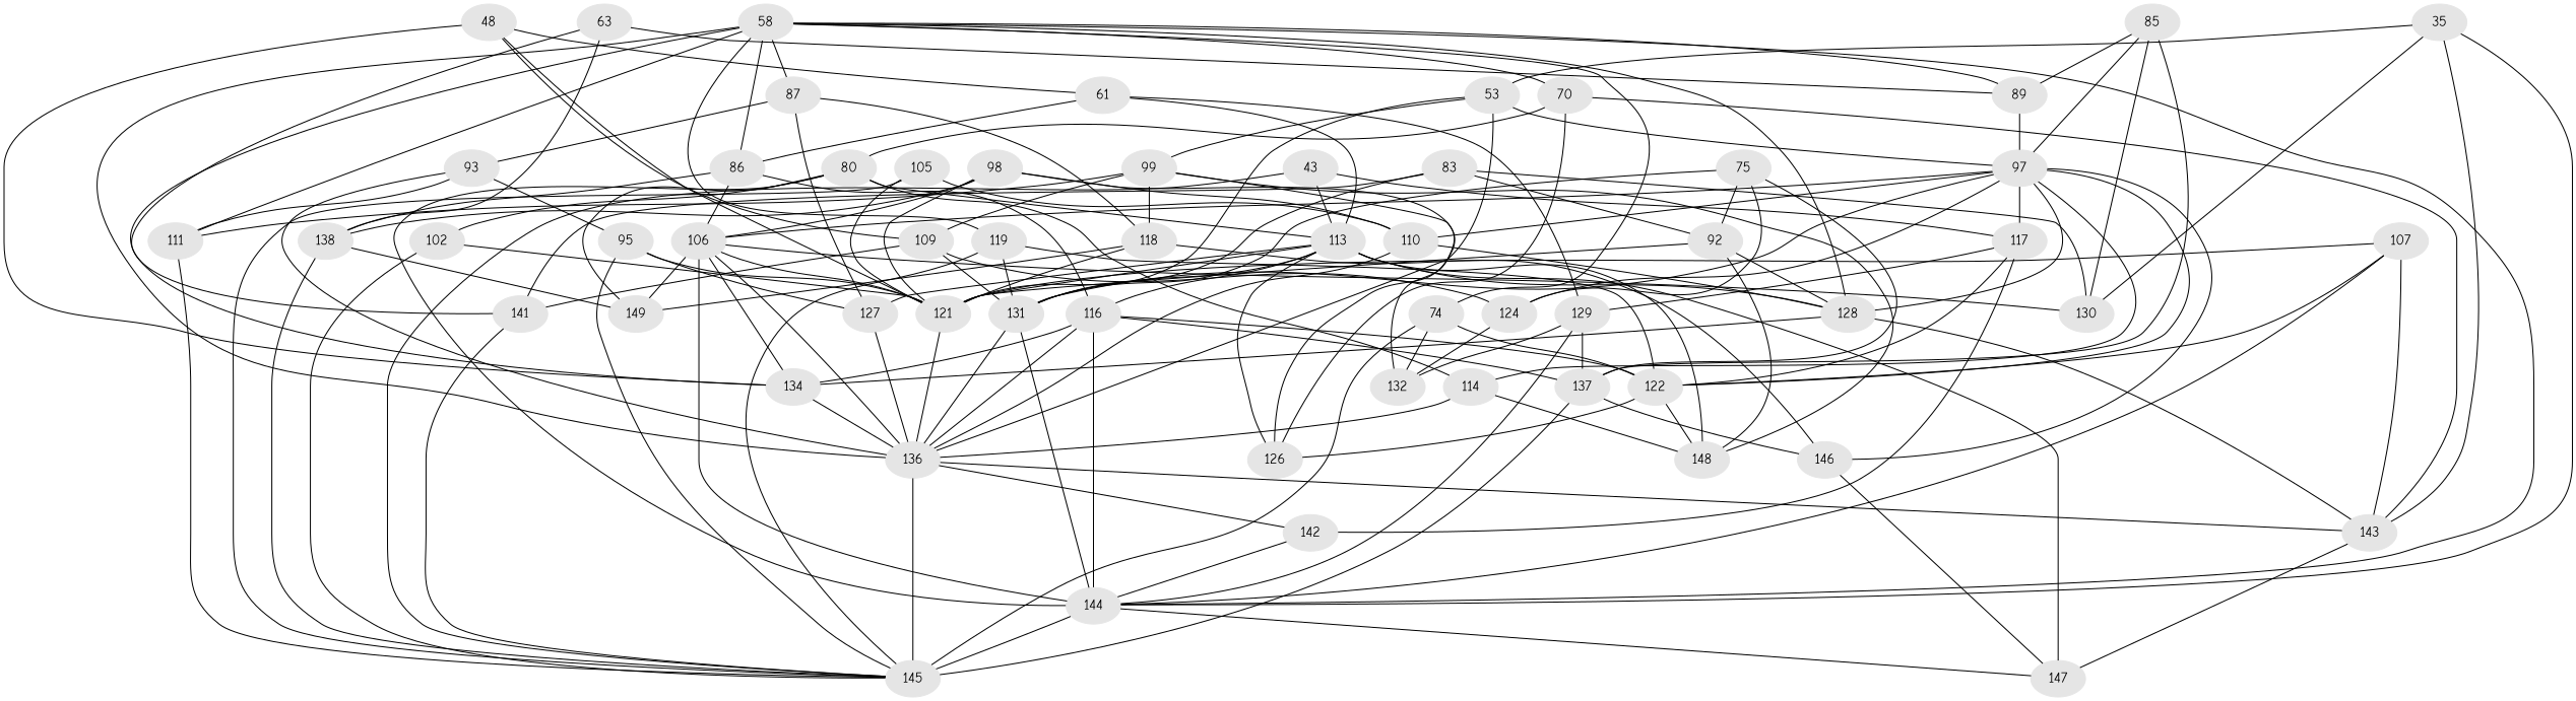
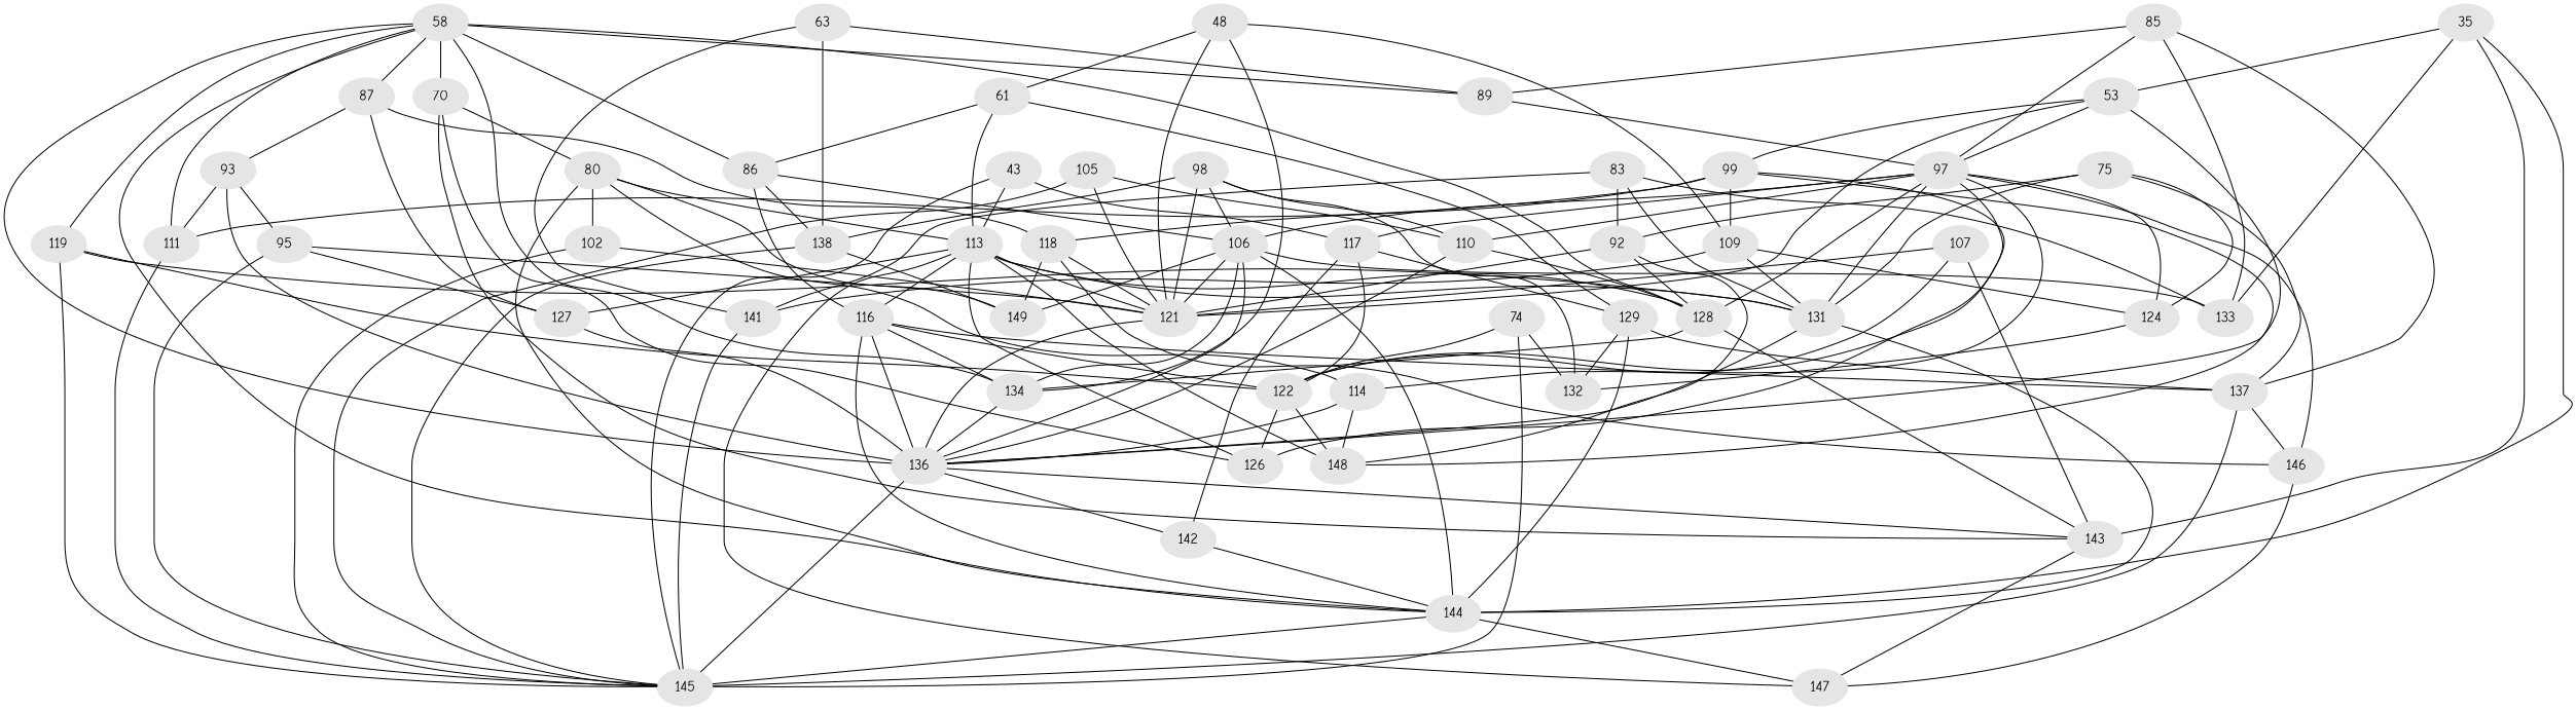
  graph {
    fontname="Comic Neue"
    node [color=gray90 fontname="Comic Neue" style=filled]
    edge [fontname="Comic Neue"]
    58 [super="+21+56+40+37"]
    144 [super="+139+120"]
    134 [super="+108+90"]
    136 [super="+125+38+35+46+101+104"]
    70
    74
    86 [super="+84"]
    87
    89
    111
    119
    128 [super="+14+78"]
    105 [super="+3"]
    145 [super="+8+130+140+112+91"]
    121 [super="+2+11+100"]
    110 [super="+22"]
    137 [super="+12+42"]
    146
    n19 [label=35 super="+13"]
    53 [super="+17"]
-   133 [label=130]
+   133
    143 [super="+135+39"]
    97 [super="+73+72"]
    99 [super="+62"]
    147 [super="+103"]
    113 [super="+50+49+88+41"]
    126
    131 [super="+82"]
    116 [super="+59+94"]
    127
    148 [super="+115"]
    43
    117 [super="+47+79"]
    129 [super="+123"]
    122 [super="+57"]
    142 [super="+71"]
    48 [super="+19"]
    61
    109 [super="+77"]
    141
    124
    114
    106 [super="+81+76"]
    118 [super="+96"]
    80 [super="+69"]
    132
    138 [super="+16"]
    93 [super="+45"]
    63
    149
    102
    92 [super="+65"]
    75
    83
    85
    95
    98 [super="+51"]
    107
    58 -- 144
    58 -- 134
    58 -- 136
    58 -- 70
-   58 -- 74
    58 -- 86 [weight=2]
    58 -- 87
    58 -- 89
    58 -- 111
    58 -- 119
    58 -- 128
    144 -- 145 [weight=2]
    144 -- 147
    134 -- 136 [weight=2]
    136 -- 145 [weight=6]
    136 -- 143
    136 -- 142 [weight=2]
    70 -- 143
    70 -- 126
    70 -- 80
    74 -- 145
    74 -- 122
    74 -- 132
    86 -- 116
    86 -- 106
    86 -- 138
    87 -- 127
    87 -- 118
    87 -- 93
    89 -- 97
    111 -- 145
    119 -- 145
    119 -- 131
    119 -- 122
    128 -- 134
    128 -- 143
    105 -- 145
    105 -- 121
    105 -- 110 [weight=2]
    121 -- 136 [weight=2]
    110 -- 136
    110 -- 128
    137 -- 145
    137 -- 146
    146 -- 147
    n19 -- 144
    n19 -- 53 [weight=2]
    n19 -- 133
    n19 -- 143 [weight=2]
    53 -- 136
    53 -- 121
    53 -- 97
    53 -- 99
    143 -- 147 [weight=2]
    97 -- 128
    97 -- 110
    97 -- 146
    97 -- 131
    97 -- 117
    97 -- 122
    97 -- 124
    97 -- 114
    97 -- 106
    99 -- 111
    99 -- 126
    99 -- 148
    99 -- 109
    99 -- 118
    113 -- 128
    113 -- 121 [weight=3]
    113 -- 147 [weight=2]
    113 -- 126
    113 -- 131 [weight=2]
    113 -- 116 [weight=2]
    113 -- 127
    113 -- 148
    131 -- 144
    131 -- 136 [weight=3]
    116 -- 144
    116 -- 134
    116 -- 136
    116 -- 137
    116 -- 122
    127 -- 136
    43 -- 145
    43 -- 113
    43 -- 117 [weight=2]
    117 -- 129
    117 -- 122 [weight=2]
    117 -- 142 [weight=3]
    129 -- 144
    129 -- 137 [weight=2]
    129 -- 132
    122 -- 126
    122 -- 148 [weight=2]
    142 -- 144
    48 -- 134 [weight=2]
    48 -- 121 [weight=2]
    48 -- 61
    48 -- 109
    61 -- 86
    61 -- 113
    61 -- 129
    109 -- 131 [weight=2]
    109 -- 141
    109 -- 124
    141 -- 145
    124 -- 132
    114 -- 136
    114 -- 148
    106 -- 144 [weight=4]
    106 -- 134
    106 -- 136
    106 -- 121 [weight=2]
    106 -- 133
    106 -- 149
    118 -- 121 [weight=2]
    118 -- 146
    118 -- 149
    80 -- 144 [weight=2]
    80 -- 113
    80 -- 114
    80 -- 149
    80 -- 102 [weight=2]
    138 -- 145
    138 -- 149
    93 -- 136 [weight=3]
    93 -- 111
    93 -- 95
    63 -- 89
    63 -- 141
    63 -- 138 [weight=2]
    102 -- 145
    102 -- 121
    92 -- 128 [weight=2]
    92 -- 121
    92 -- 148
    75 -- 137
    75 -- 131
    75 -- 124
    75 -- 92
    83 -- 133
    83 -- 131
    83 -- 141
    83 -- 92
    85 -- 89
    85 -- 137
    85 -- 133
    85 -- 97
    95 -- 145
    95 -- 121
    95 -- 127
    98 -- 121
    98 -- 110
    98 -- 106 [weight=2]
    98 -- 132
    98 -- 138
-   107 -- 144
    107 -- 121
    107 -- 143
    107 -- 122
  }
